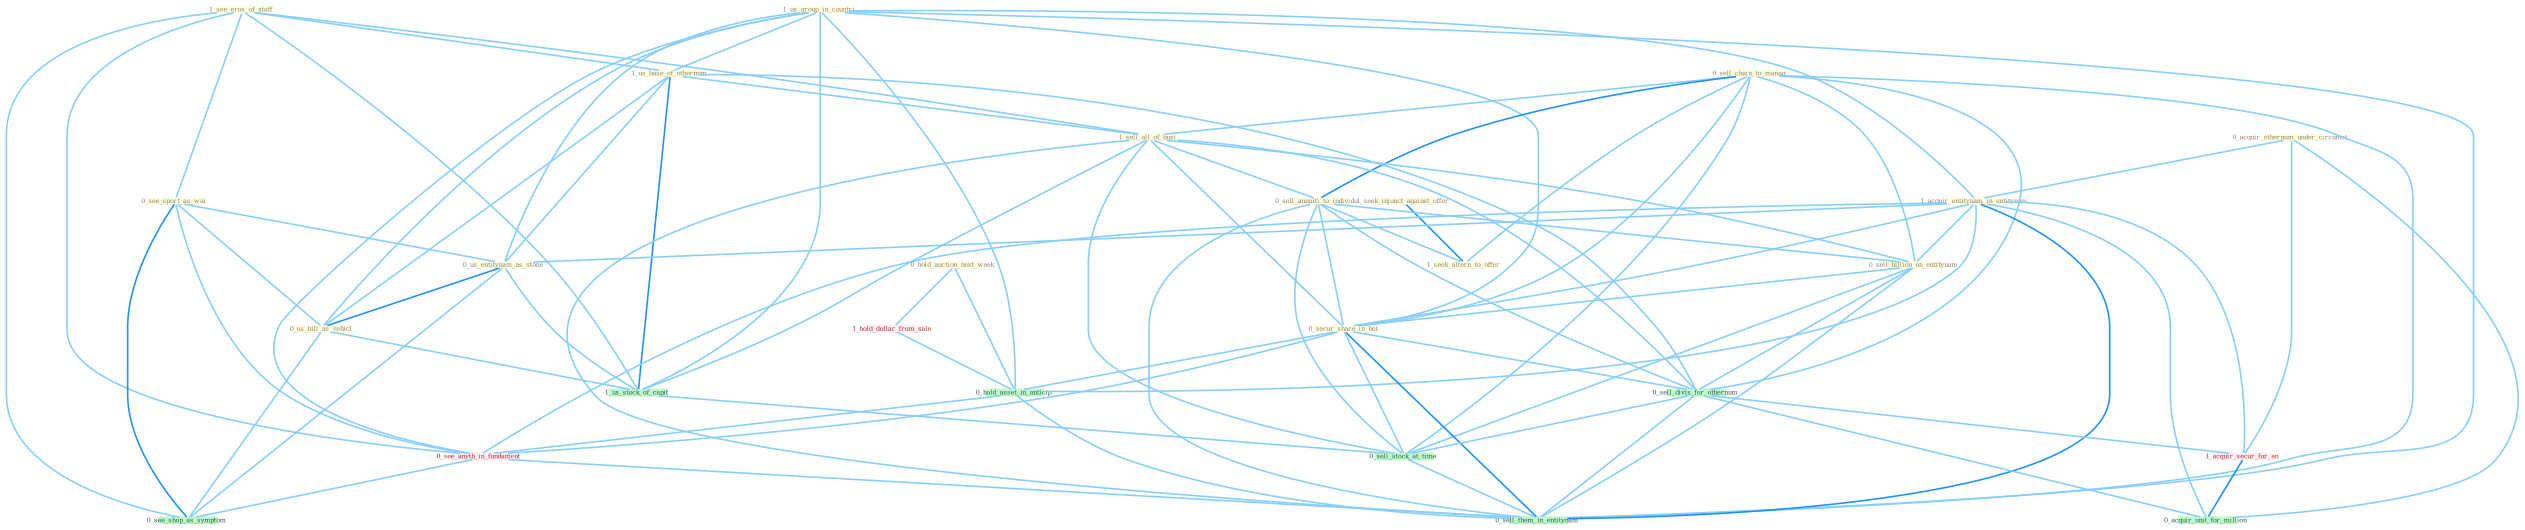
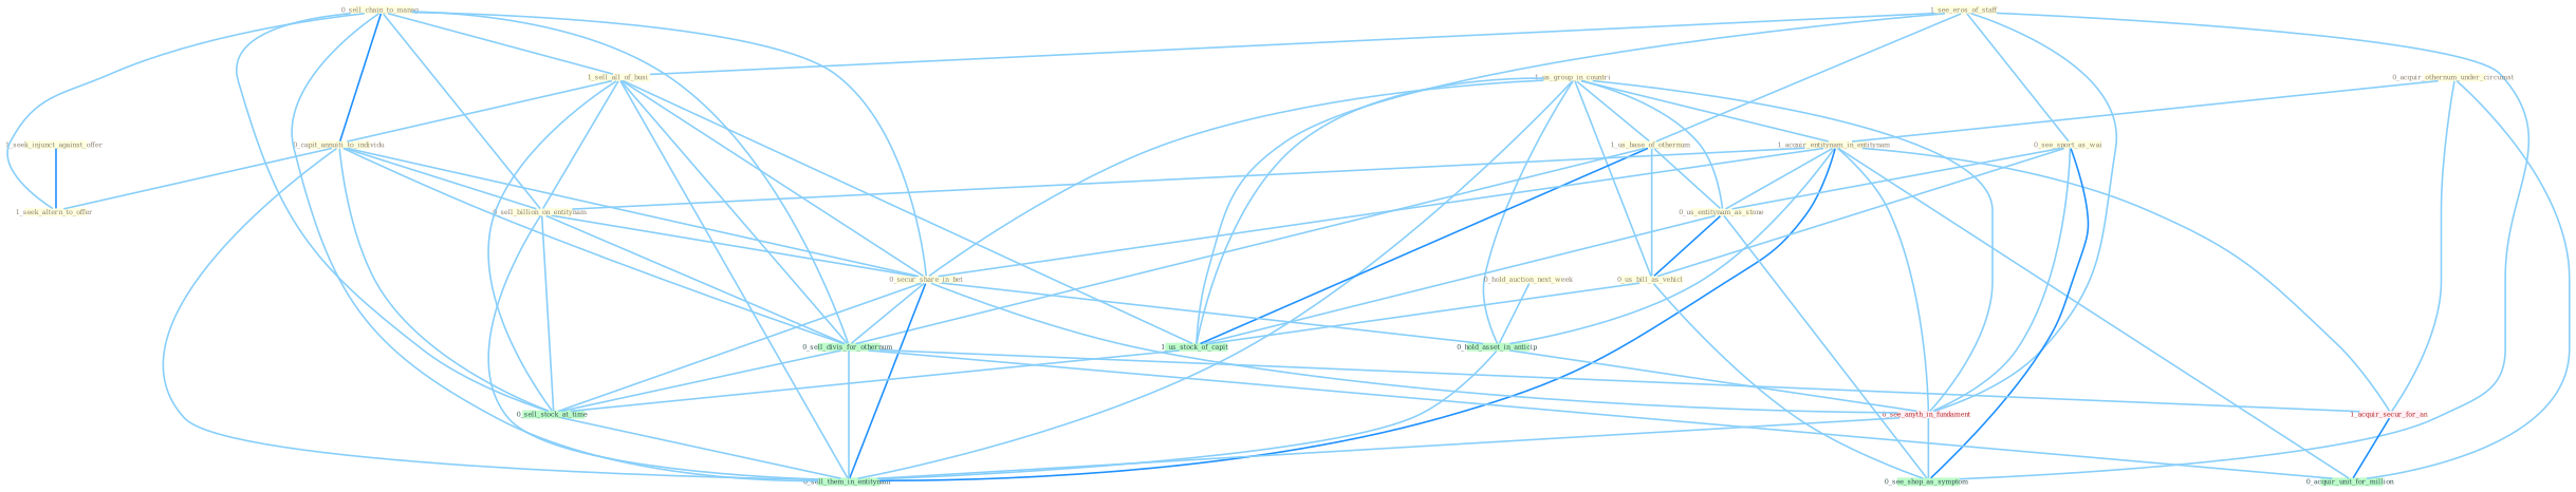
  graph {
    node [color="#ffffe0" fixedsize=true fontcolor="#8b7d6b" fontsize=4 shape=polygon style=filled]
    edge [color="#87cefa" w=1]
    "1_seek_injunct_against_offer " [height=.06 width=.5]
    "1_see_eros_of_staff " [height=.06 width=.5]
    "1_us_group_in_countri " [height=.06 width=.5]
    "0_acquir_othernum_under_circumst " [height=.06 width=.5]
    "0_hold_auction_next_week " [height=.06 width=.5]
    "0_sell_chain_to_manag " [height=.06 width=.5]
    "1_us_base_of_othernum " [height=.06 width=.5]
    "1_acquir_entitynam_in_entitynam " [height=.06 width=.5]
    "0_see_sport_as_wai " [height=.06 width=.5]
    "1_sell_all_of_busi " [height=.06 width=.5]
    "0_us_entitynam_as_stone " [height=.06 width=.5]
-   "0_sell_annuiti_to_individu " [height=.06 width=.5]
+   "0_sell_annuiti_to_individu " [height=.06 width=.5 label="0_capit_annuiti_to_individu"]
    "1_seek_altern_to_offer " [height=.06 width=.5]
    "0_sell_billion_on_entitynam " [height=.06 width=.5]
    n15 [height=.06 label="0_secur_share_in_bet" width=.5]
    "0_us_bill_as_vehicl " [height=.06 width=.5]
    "1_acquir_secur_for_an " [color="#fff0f5" fontcolor="#b22222" height=.06 width=.5]
-   "1_hold_dollar_from_sale " [color="#fff0f5" fontcolor="#b22222" height=.06 width=.5]
    "0_see_anyth_in_fundament " [color="#fff0f5" fontcolor="#b22222" height=.06 width=.5]
    "1_us_stock_of_capit " [color="#BDFCC9" fontcolor="#2f4f4f" height=.06 width=.5]
    "0_see_shop_as_symptom " [color="#BDFCC9" fontcolor="#2f4f4f" height=.06 width=.5]
    "0_hold_asset_in_anticip " [color="#BDFCC9" fontcolor="#2f4f4f" height=.06 width=.5]
    "0_sell_them_in_entitynam " [color="#BDFCC9" fontcolor="#2f4f4f" height=.06 width=.5]
    "0_acquir_unit_for_million " [color="#BDFCC9" fontcolor="#2f4f4f" height=.06 width=.5]
    "0_sell_divis_for_othernum " [color="#BDFCC9" fontcolor="#2f4f4f" height=.06 width=.5]
    "0_sell_stock_at_time " [color="#BDFCC9" fontcolor="#2f4f4f" height=.06 width=.5]
    subgraph sub_1 {
      "1_seek_injunct_against_offer "
      "1_see_eros_of_staff "
      "1_us_group_in_countri "
      "0_acquir_othernum_under_circumst "
      "0_hold_auction_next_week "
      "0_sell_chain_to_manag "
      "1_us_base_of_othernum "
      "1_acquir_entitynam_in_entitynam "
      "0_see_sport_as_wai "
      "1_sell_all_of_busi "
      "0_us_entitynam_as_stone "
      "0_sell_annuiti_to_individu "
      "1_seek_altern_to_offer "
      "0_sell_billion_on_entitynam "
      n15
      "0_us_bill_as_vehicl "
    }
    subgraph sub_2 {
      "1_acquir_secur_for_an "
-     "1_hold_dollar_from_sale "
      "0_see_anyth_in_fundament "
    }
    "1_seek_injunct_against_offer " -- "1_seek_altern_to_offer " [color="#1e90ff" w=2]
    "1_see_eros_of_staff " -- "1_us_base_of_othernum "
    "1_see_eros_of_staff " -- "0_see_sport_as_wai "
    "1_see_eros_of_staff " -- "1_sell_all_of_busi "
    "1_see_eros_of_staff " -- "0_see_anyth_in_fundament "
    "1_see_eros_of_staff " -- "1_us_stock_of_capit "
    "1_see_eros_of_staff " -- "0_see_shop_as_symptom "
    "1_us_group_in_countri " -- "1_us_base_of_othernum "
    "1_us_group_in_countri " -- "1_acquir_entitynam_in_entitynam "
    "1_us_group_in_countri " -- "0_us_entitynam_as_stone "
    "1_us_group_in_countri " -- n15
    "1_us_group_in_countri " -- "0_us_bill_as_vehicl "
    "1_us_group_in_countri " -- "0_see_anyth_in_fundament "
    "1_us_group_in_countri " -- "1_us_stock_of_capit "
    "1_us_group_in_countri " -- "0_hold_asset_in_anticip "
    "1_us_group_in_countri " -- "0_sell_them_in_entitynam "
    "0_acquir_othernum_under_circumst " -- "1_acquir_entitynam_in_entitynam "
    "0_acquir_othernum_under_circumst " -- "1_acquir_secur_for_an "
    "0_acquir_othernum_under_circumst " -- "0_acquir_unit_for_million "
-   "0_hold_auction_next_week " -- "1_hold_dollar_from_sale "
    "0_hold_auction_next_week " -- "0_hold_asset_in_anticip "
    "0_sell_chain_to_manag " -- "1_sell_all_of_busi "
    "0_sell_chain_to_manag " -- "0_sell_annuiti_to_individu " [color="#1e90ff" w=2]
    "0_sell_chain_to_manag " -- "1_seek_altern_to_offer "
    "0_sell_chain_to_manag " -- "0_sell_billion_on_entitynam "
    "0_sell_chain_to_manag " -- n15
    "0_sell_chain_to_manag " -- "0_sell_them_in_entitynam "
    "0_sell_chain_to_manag " -- "0_sell_divis_for_othernum "
    "0_sell_chain_to_manag " -- "0_sell_stock_at_time "
-   "1_us_base_of_othernum " -- "1_sell_all_of_busi "
    "1_us_base_of_othernum " -- "0_us_entitynam_as_stone "
    "1_us_base_of_othernum " -- "0_us_bill_as_vehicl "
    "1_us_base_of_othernum " -- "1_us_stock_of_capit " [color="#1e90ff" w=2]
    "1_us_base_of_othernum " -- "0_sell_divis_for_othernum "
    "1_acquir_entitynam_in_entitynam " -- "0_us_entitynam_as_stone "
    "1_acquir_entitynam_in_entitynam " -- "0_sell_billion_on_entitynam "
    "1_acquir_entitynam_in_entitynam " -- n15
    "1_acquir_entitynam_in_entitynam " -- "1_acquir_secur_for_an "
    "1_acquir_entitynam_in_entitynam " -- "0_see_anyth_in_fundament "
    "1_acquir_entitynam_in_entitynam " -- "0_hold_asset_in_anticip "
    "1_acquir_entitynam_in_entitynam " -- "0_sell_them_in_entitynam " [color="#1e90ff" w=2]
    "1_acquir_entitynam_in_entitynam " -- "0_acquir_unit_for_million "
    "0_see_sport_as_wai " -- "0_us_entitynam_as_stone "
    "0_see_sport_as_wai " -- "0_us_bill_as_vehicl "
    "0_see_sport_as_wai " -- "0_see_anyth_in_fundament "
    "0_see_sport_as_wai " -- "0_see_shop_as_symptom " [color="#1e90ff" w=2]
    "1_sell_all_of_busi " -- "0_sell_annuiti_to_individu "
    "1_sell_all_of_busi " -- "0_sell_billion_on_entitynam "
    "1_sell_all_of_busi " -- n15
    "1_sell_all_of_busi " -- "1_us_stock_of_capit "
    "1_sell_all_of_busi " -- "0_sell_them_in_entitynam "
    "1_sell_all_of_busi " -- "0_sell_divis_for_othernum "
    "1_sell_all_of_busi " -- "0_sell_stock_at_time "
    "0_us_entitynam_as_stone " -- "0_us_bill_as_vehicl " [color="#1e90ff" w=2]
    "0_us_entitynam_as_stone " -- "1_us_stock_of_capit "
    "0_us_entitynam_as_stone " -- "0_see_shop_as_symptom "
    "0_sell_annuiti_to_individu " -- "1_seek_altern_to_offer "
    "0_sell_annuiti_to_individu " -- "0_sell_billion_on_entitynam "
    "0_sell_annuiti_to_individu " -- n15
    "0_sell_annuiti_to_individu " -- "0_sell_them_in_entitynam "
    "0_sell_annuiti_to_individu " -- "0_sell_divis_for_othernum "
    "0_sell_annuiti_to_individu " -- "0_sell_stock_at_time "
    "0_sell_billion_on_entitynam " -- n15
    "0_sell_billion_on_entitynam " -- "0_sell_them_in_entitynam " [w=2]
    "0_sell_billion_on_entitynam " -- "0_sell_divis_for_othernum "
    "0_sell_billion_on_entitynam " -- "0_sell_stock_at_time "
    n15 -- "0_see_anyth_in_fundament "
    n15 -- "0_hold_asset_in_anticip "
    n15 -- "0_sell_them_in_entitynam " [color="#1e90ff" w=2]
    n15 -- "0_sell_divis_for_othernum "
    n15 -- "0_sell_stock_at_time "
    "0_us_bill_as_vehicl " -- "1_us_stock_of_capit "
    "0_us_bill_as_vehicl " -- "0_see_shop_as_symptom "
    "1_acquir_secur_for_an " -- "0_acquir_unit_for_million " [color="#1e90ff" w=2]
-   "1_hold_dollar_from_sale " -- "0_hold_asset_in_anticip "
    "0_see_anyth_in_fundament " -- "0_see_shop_as_symptom "
    "0_see_anyth_in_fundament " -- "0_sell_them_in_entitynam "
    "1_us_stock_of_capit " -- "0_sell_stock_at_time "
    "0_hold_asset_in_anticip " -- "0_see_anyth_in_fundament "
    "0_hold_asset_in_anticip " -- "0_sell_them_in_entitynam "
    "0_sell_divis_for_othernum " -- "1_acquir_secur_for_an "
    "0_sell_divis_for_othernum " -- "0_sell_them_in_entitynam "
    "0_sell_divis_for_othernum " -- "0_acquir_unit_for_million "
    "0_sell_divis_for_othernum " -- "0_sell_stock_at_time "
    "0_sell_stock_at_time " -- "0_sell_them_in_entitynam "
  }
